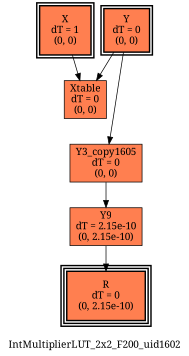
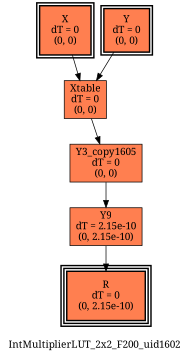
  digraph {
    fontname="Noto Serif"
    label=IntMultiplierLUT_2x2_F200_uid1602
    labeljust=right
    labelloc=bottom
    nodesep=0.25
    ranksep=0.5
    node [color=black fillcolor=coral fontname="Noto Serif" peripheries=1 shape=box style="bold, filled"]
    edge [arrowhead=normal arrowsize=1.0 arrowtail=normal color=black dir=forward fontname="Noto Serif"]
-   n1 [label="X\ndT = 1\n(0, 0)" peripheries=2]
+   n1 [label="X\ndT = 0\n(0, 0)" peripheries=2]
    n2 [label="Y\ndT = 0\n(0, 0)" peripheries=2]
    n3 [label="R\ndT = 0\n(0, 2.15e-10)" peripheries=3]
    n4 [label="Xtable\ndT = 0\n(0, 0)" style=filled]
    n5 [label="Y3_copy1605\ndT = 0\n(0, 0)" style=filled]
    n6 [label="Y9\ndT = 2.15e-10\n(0, 2.15e-10)" style=filled]
    subgraph sub_1 {
      rank=same
      n1
      n2
    }
    subgraph sub_2 {
      rank=same
      n3
    }
    n1 -> n4
    n2 -> n4
-   n2 -> n5
+   n4 -> n5
    n5 -> n6
    n6 -> n3
  }
